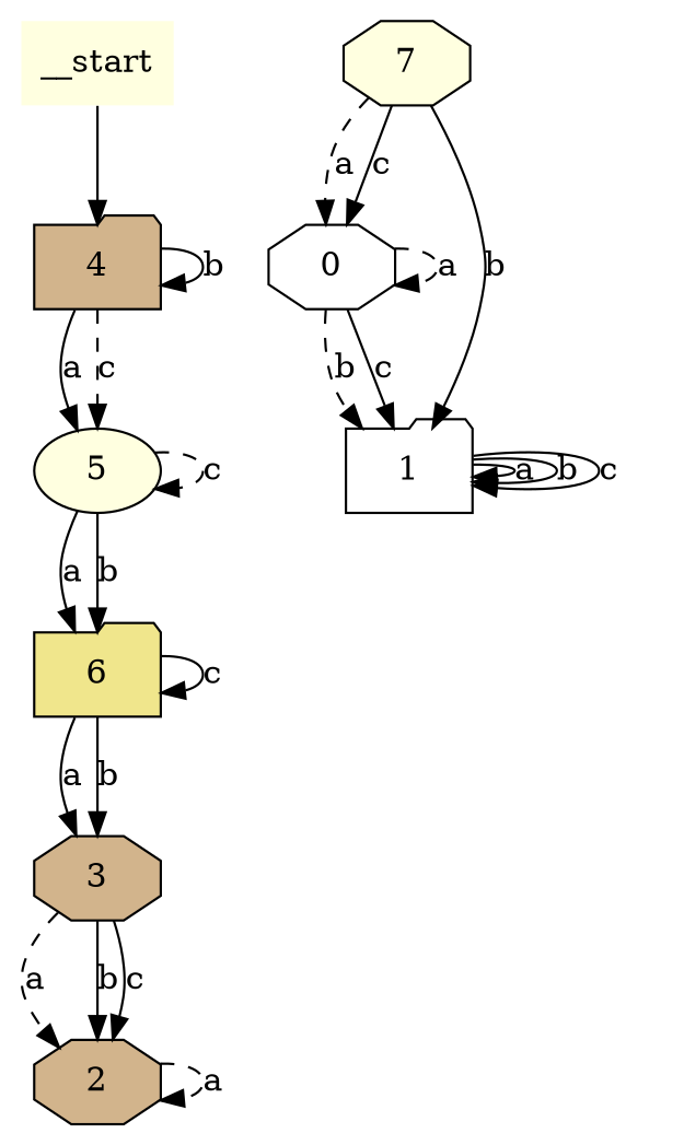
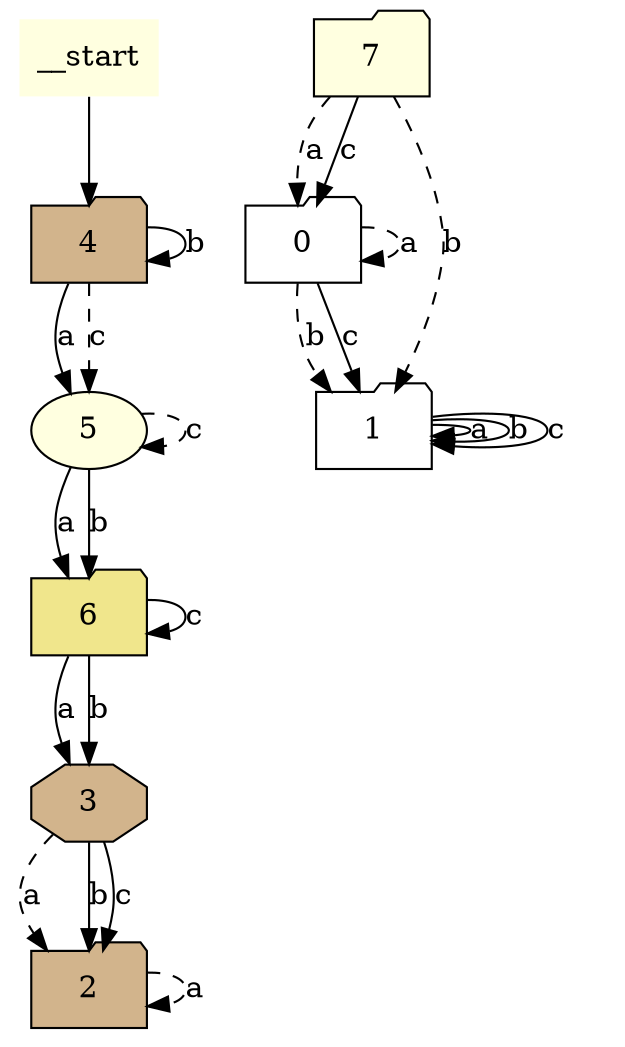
  digraph {
    node [fillcolor=lightyellow shape=folder style=filled]
    edge [style=solid]
    __start [shape=none]
    n2 [fillcolor=tan label=4]
    n3 [label=5 shape=ellipse]
    n4 [fillcolor=khaki label=6]
-   n5 [fillcolor=white label=0 shape=octagon]
+   n5 [fillcolor=white label=0]
    n6 [fillcolor=white label=1]
-   n7 [fillcolor=tan label=2 shape=octagon]
-   n8 [label=7 shape=octagon]
+   n7 [fillcolor=tan label=2]
+   n8 [label=7]
    n9 [fillcolor=tan label=3 shape=octagon]
    __start -> n2
    n2 -> n2 [label=b]
    n2 -> n3 [label=a]
    n2 -> n3 [label=c style=dashed]
    n3 -> n3 [label=c style=dashed]
    n3 -> n4 [label=a]
    n3 -> n4 [label=b]
    n4 -> n4 [label=c]
    n4 -> n9 [label=a]
    n4 -> n9 [label=b]
    n5 -> n5 [label=a style=dashed]
    n5 -> n6 [label=b style=dashed]
    n5 -> n6 [label=c]
    n6 -> n6 [label=a]
    n6 -> n6 [label=b]
    n6 -> n6 [label=c]
    n7 -> n7 [label=a style=dashed]
    n8 -> n5 [label=a style=dashed]
    n8 -> n5 [label=c]
-   n8 -> n6 [label=b]
+   n8 -> n6 [label=b style=dashed]
    n9 -> n7 [label=a style=dashed]
    n9 -> n7 [label=b]
    n9 -> n7 [label=c]
  }
